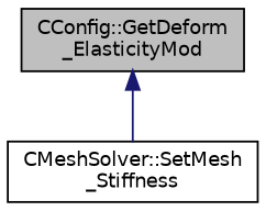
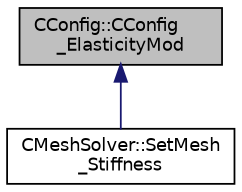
  digraph {
    rankdir=TB
    node [color=black fontname=Helvetica fontsize=10 shape=record style=filled]
-   n1 [fillcolor=grey75 fontcolor=black height=0.2 label="CConfig::GetDeform\l_ElasticityMod" width=0.4]
+   n1 [fillcolor=grey75 fontcolor=black height=0.2 label="CConfig::CConfig\l_ElasticityMod" width=0.4]
    n2 [fillcolor=white height=0.2 label="CMeshSolver::SetMesh\l_Stiffness" width=0.4]
    n1 -> n2 [color=midnightblue dir=back fontname=Helvetica fontsize=10 labelfontname=Helvetica labelfontsize=10 style=solid]
  }
